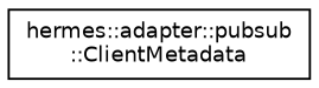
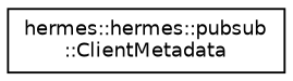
  digraph {
    rankdir=TB
-   n1 [color=black fillcolor=white fontname=Helvetica fontsize=10 height=0.2 label="hermes::adapter::pubsub\l::ClientMetadata" shape=record style=filled width=0.4]
+   n1 [color=black fillcolor=white fontname=Helvetica fontsize=10 height=0.2 label="hermes::hermes::pubsub\l::ClientMetadata" shape=record style=filled width=0.4]
  }
